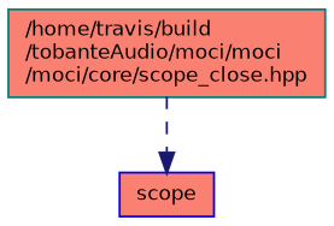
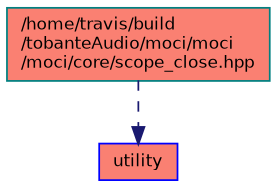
  digraph {
    node [fillcolor=salmon fontname=Helvetica fontsize=10 shape=record style=filled]
    n1 [color=teal fontcolor=black height=0.2 label="/home/travis/build\l/tobanteAudio/moci/moci\l/moci/core/scope_close.hpp" width=0.4]
-   n2 [color=blue height=0.2 label=scope width=0.4]
+   n2 [color=blue height=0.2 label=utility width=0.4]
    n1 -> n2 [color=midnightblue fontname=Helvetica fontsize=10 labelfontname=Helvetica labelfontsize=10 style=dashed]
  }
